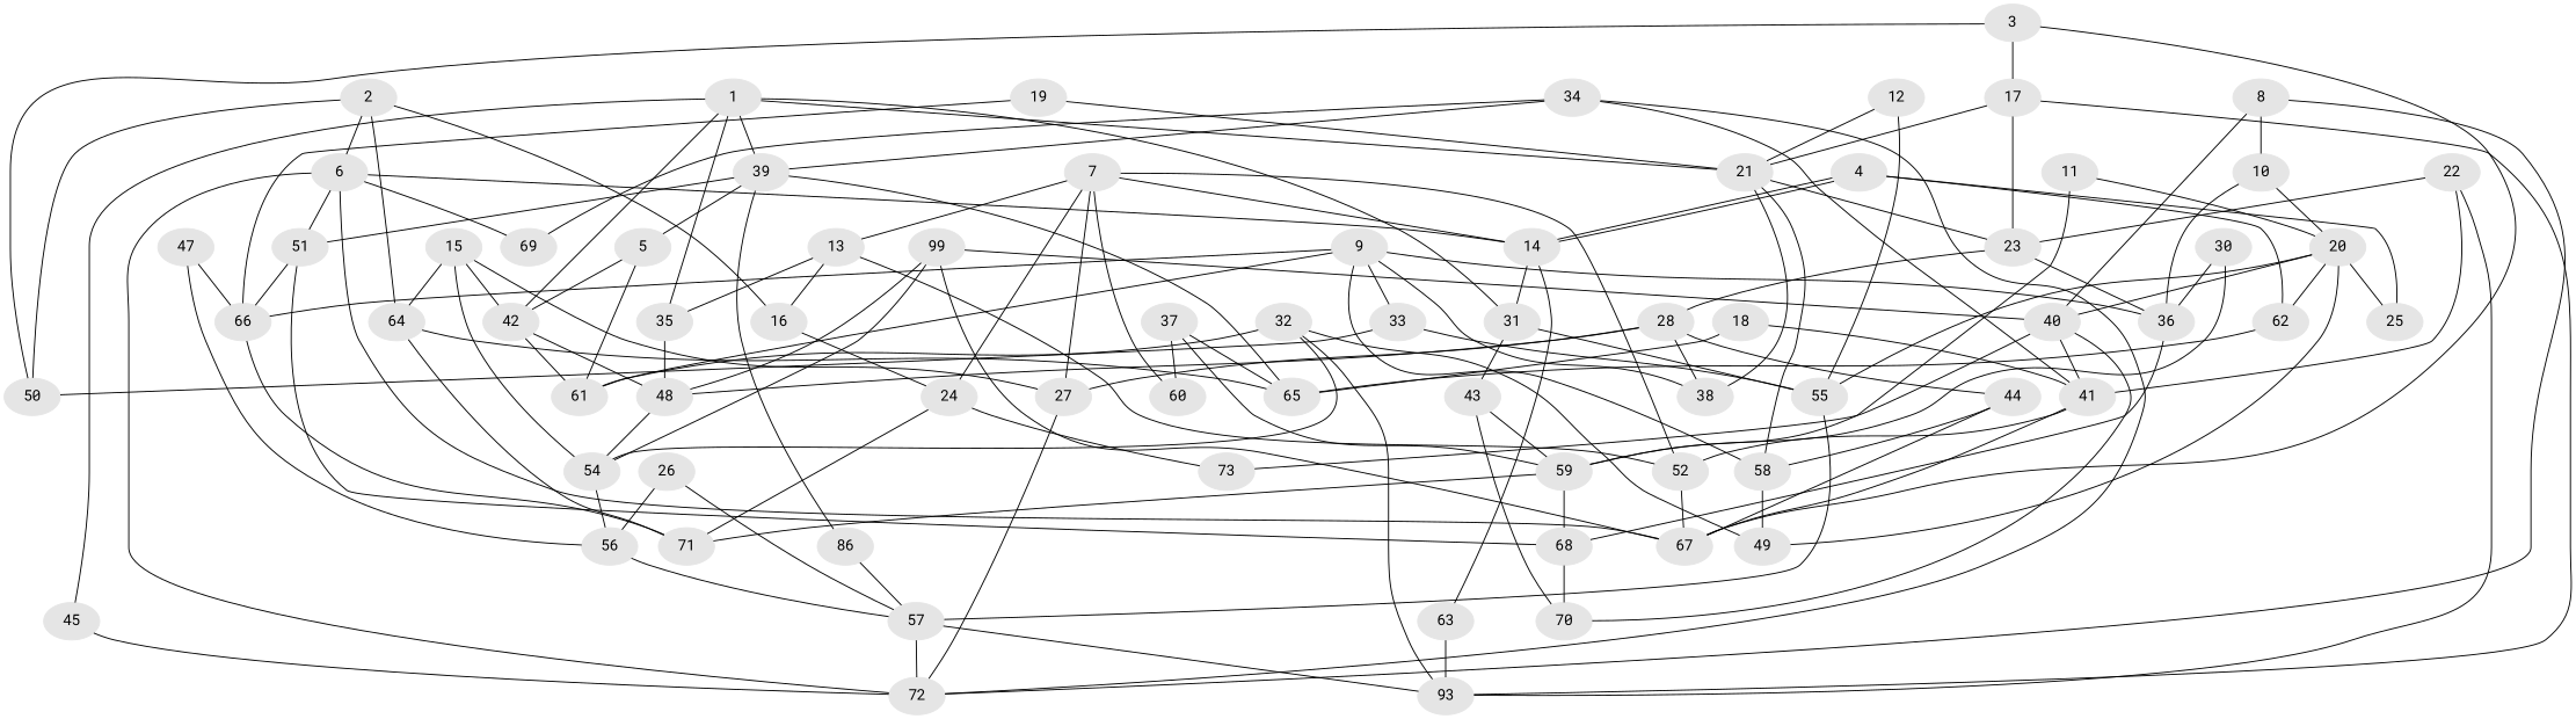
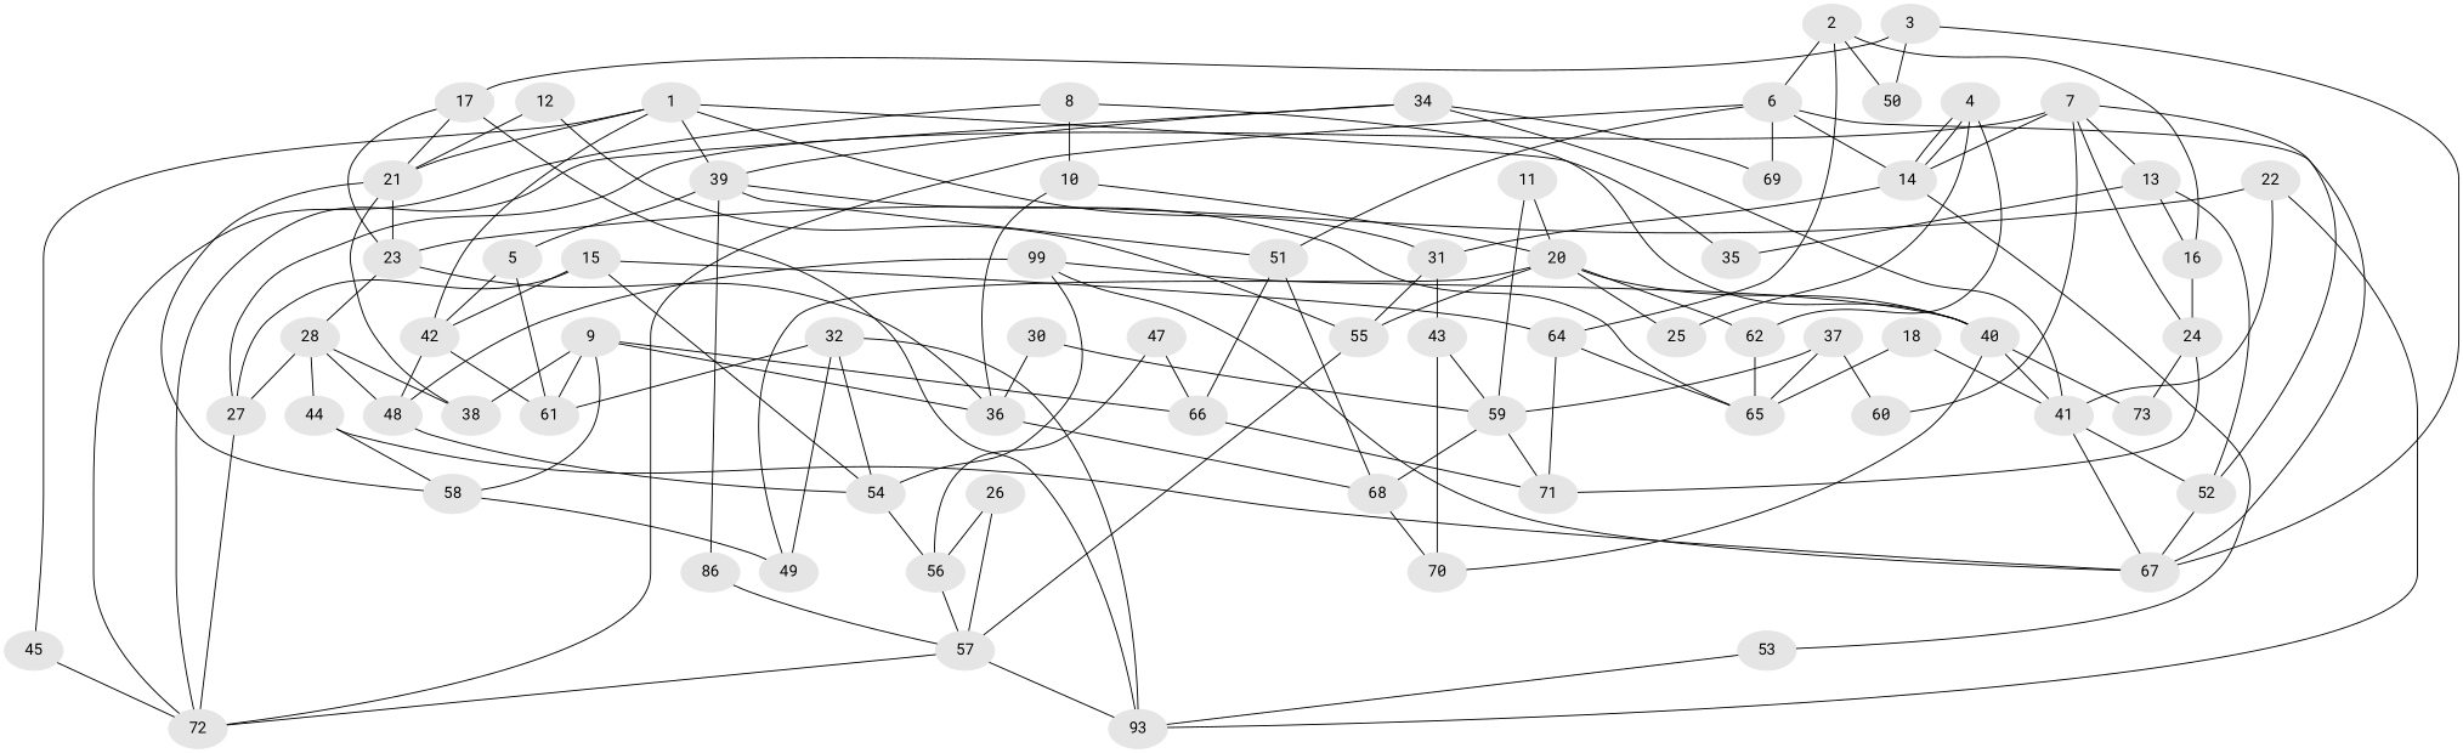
  graph {
    fontname="Roboto Mono"
    node [color=gray90 fontname="Roboto Mono" style=filled]
    edge [fontname="Roboto Mono"]
    1
    21
    31
    35
    39
    42
    45
    38
    58
    23
    55
    43
    48
    5
    51
    65
    n17 [label=86]
    61
    72
    2
    6
    16
    50
    64
    67
    14
    69
    24
    71
    3
    17
    n32 [label=93]
    57
    4
    25
    62
-   53 [label=63]
+   53
    66
    68
    7
    13
    27
    52
    60
    73
    8
    10
    40
    36
    20
    41
    70
    9
-   33
    49
    11
    59
    12
    15
    54
    56
    28
    18
-   19
    22
    44
    26
    n68 [label=99]
    30
    32
    34
    37
    47
    1 -- 21
    1 -- 31
    1 -- 35
    1 -- 39
    1 -- 42
    1 -- 45
    21 -- 38
    21 -- 58
    21 -- 23
    31 -- 55
    31 -- 43
-   35 -- 48
    39 -- 5
    39 -- 51
    39 -- 65
    39 -- n17
    42 -- 48
    42 -- 61
    45 -- 72
    58 -- 49
    23 -- 36
    23 -- 28
    55 -- 57
    43 -- 70
    43 -- 59
    48 -- 54
    5 -- 42
    5 -- 61
    51 -- 66
    51 -- 68
    n17 -- 57
    2 -- 6
    2 -- 16
    2 -- 50
    2 -- 64
    6 -- 51
    6 -- 72
    6 -- 67
    6 -- 14
    6 -- 69
    16 -- 24
    64 -- 65
    64 -- 71
    14 -- 31
    14 -- 53
    24 -- 71
    24 -- 73
    3 -- 50
    3 -- 67
    3 -- 17
    17 -- 21
    17 -- 23
    17 -- n32
    57 -- 72
    57 -- n32
    4 -- 14
    4 -- 14
    4 -- 25
    4 -- 62
    62 -- 65
    53 -- n32
    66 -- 71
    68 -- 70
    7 -- 14
    7 -- 24
    7 -- 13
    7 -- 27
    7 -- 52
    7 -- 60
    13 -- 35
    13 -- 16
    13 -- 52
    27 -- 72
    52 -- 67
    8 -- 72
    8 -- 10
    8 -- 40
    10 -- 36
    10 -- 20
    40 -- 73
    40 -- 41
    40 -- 70
    36 -- 68
    20 -- 55
    20 -- 25
    20 -- 62
    20 -- 40
    20 -- 49
    41 -- 67
    41 -- 52
    9 -- 38
    9 -- 58
    9 -- 61
    9 -- 66
    9 -- 36
-   9 -- 33
-   33 -- 55
-   33 -- 50
    11 -- 20
    11 -- 59
    59 -- 71
    59 -- 68
    12 -- 21
    12 -- 55
    15 -- 42
    15 -- 64
    15 -- 27
    15 -- 54
    54 -- 56
    56 -- 57
    28 -- 38
    28 -- 48
    28 -- 27
    28 -- 44
    18 -- 65
    18 -- 41
-   19 -- 21
-   19 -- 66
    22 -- 23
    22 -- n32
    22 -- 41
    44 -- 58
    44 -- 67
    26 -- 57
    26 -- 56
    n68 -- 48
    n68 -- 67
    n68 -- 40
    n68 -- 54
    30 -- 36
    30 -- 59
    32 -- 61
    32 -- n32
    32 -- 49
    32 -- 54
    34 -- 39
    34 -- 72
    34 -- 69
    34 -- 41
    37 -- 65
    37 -- 60
    37 -- 59
    47 -- 66
    47 -- 56
  }
